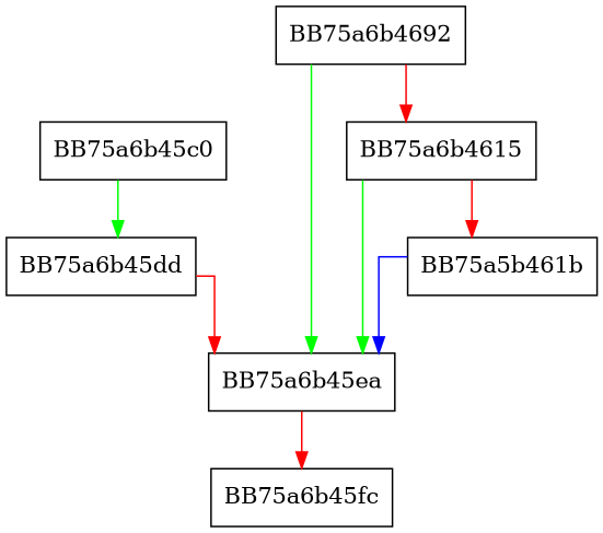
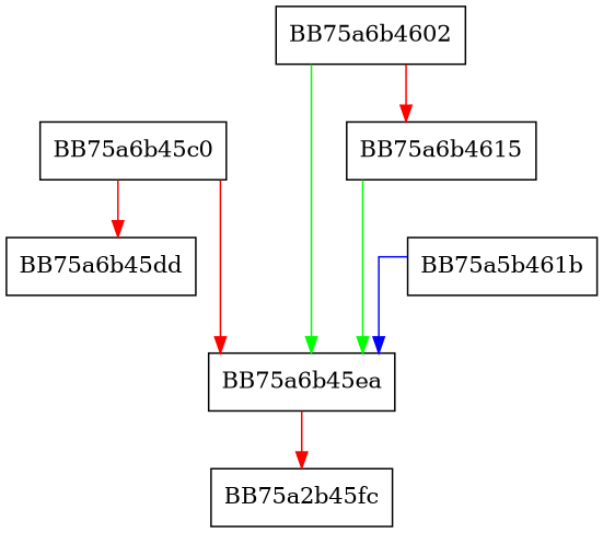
  digraph {
    splines=ortho
    node [shape=box]
    edge [color=red]
    BB75a6b45c0
    BB75a6b45dd
-   BB75a6b4602 [label=BB75a6b4692]
+   BB75a6b4602
    BB75a6b45ea
    BB75a6b4615
-   BB75a6b45fc
+   BB75a6b45fc [label=BB75a2b45fc]
    n7 [label=BB75a5b461b]
-   BB75a6b45c0 -> BB75a6b45dd [color=green]
-   BB75a6b45dd -> BB75a6b45ea
+   BB75a6b45c0 -> BB75a6b45dd
+   BB75a6b45c0 -> BB75a6b45ea
    BB75a6b4602 -> BB75a6b45ea [color=green]
    BB75a6b4602 -> BB75a6b4615
    BB75a6b45ea -> BB75a6b45fc
    BB75a6b4615 -> BB75a6b45ea [color=green]
-   BB75a6b4615 -> n7
    n7 -> BB75a6b45ea [color=blue]
  }
